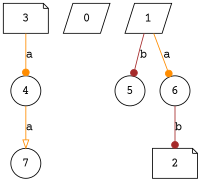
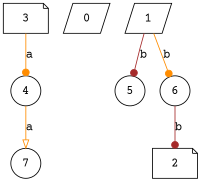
  strict digraph {
    fontname="Courier Prime"
    node [fontname="Courier Prime" shape=circle]
    edge [arrowhead=dot color=darkorange fontname="Courier Prime"]
    3 [shape=note]
    4
    7
    0 [shape=parallelogram]
    1 [shape=parallelogram]
    5
    6
    2 [shape=note]
    3 -> 4 [label=a]
    4 -> 7 [arrowhead=onormal label=a]
    1 -> 5 [color=brown label=b]
-   1 -> 6 [label=a]
+   1 -> 6 [label=b]
    6 -> 2 [color=brown label=b]
  }
